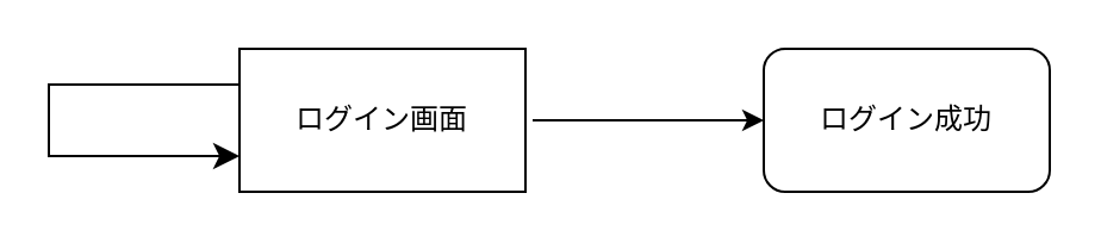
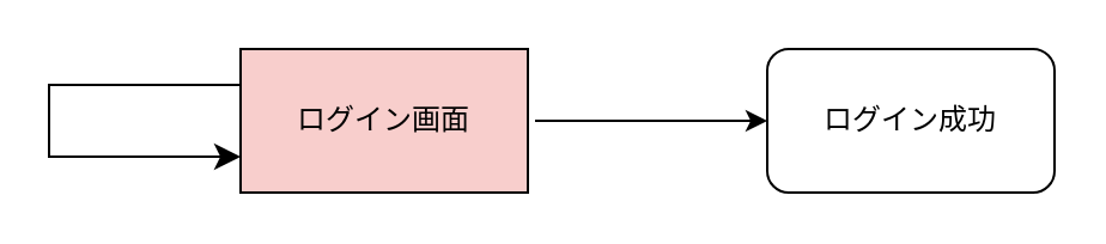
  <mxCell id="0" />
  <mxCell id="1" parent="0" />
- <mxCell id="2" value="ログイン画面" style="whiteSpace=wrap;html=1;" vertex="1" parent="1"><mxGeometry x="100" y="20" width="120" height="60" as="geometry" /></mxCell>
+ <mxCell id="2" value="ログイン画面" style="whiteSpace=wrap;html=1;fillColor=#f8cecc;" vertex="1" parent="1"><mxGeometry x="100" y="20" width="120" height="60" as="geometry" /></mxCell>
  <mxCell id="3" value="ログイン成功" style="whiteSpace=wrap;html=1;rounded=1;" vertex="1" parent="1"><mxGeometry x="320" y="20" width="120" height="60" as="geometry" /></mxCell>
  <mxCell id="4" value="" style="edgeStyle=none;orthogonalLoop=1;jettySize=auto;html=1;rounded=0;entryX=0;entryY=0.5;entryDx=0;entryDy=0;" edge="1" parent="1" target="3"><mxGeometry width="100" relative="1" as="geometry"><mxPoint x="223" y="50" as="sourcePoint" /><mxPoint x="310" y="90" as="targetPoint" /><Array as="points"><mxPoint x="280" y="50" /></Array></mxGeometry></mxCell>
  <mxCell id="5" value="" style="edgeStyle=segmentEdgeStyle;endArrow=classic;html=1;curved=0;rounded=0;endSize=8;startSize=8;sourcePerimeterSpacing=0;targetPerimeterSpacing=0;exitX=0;exitY=0.25;exitDx=0;exitDy=0;entryX=0;entryY=0.75;entryDx=0;entryDy=0;" edge="1" parent="1" source="2" target="2"><mxGeometry width="100" relative="1" as="geometry"><mxPoint x="180" y="100" as="sourcePoint" /><mxPoint x="280" y="140" as="targetPoint" /><Array as="points"><mxPoint x="20" y="35" /><mxPoint x="20" y="65" /></Array></mxGeometry></mxCell>
